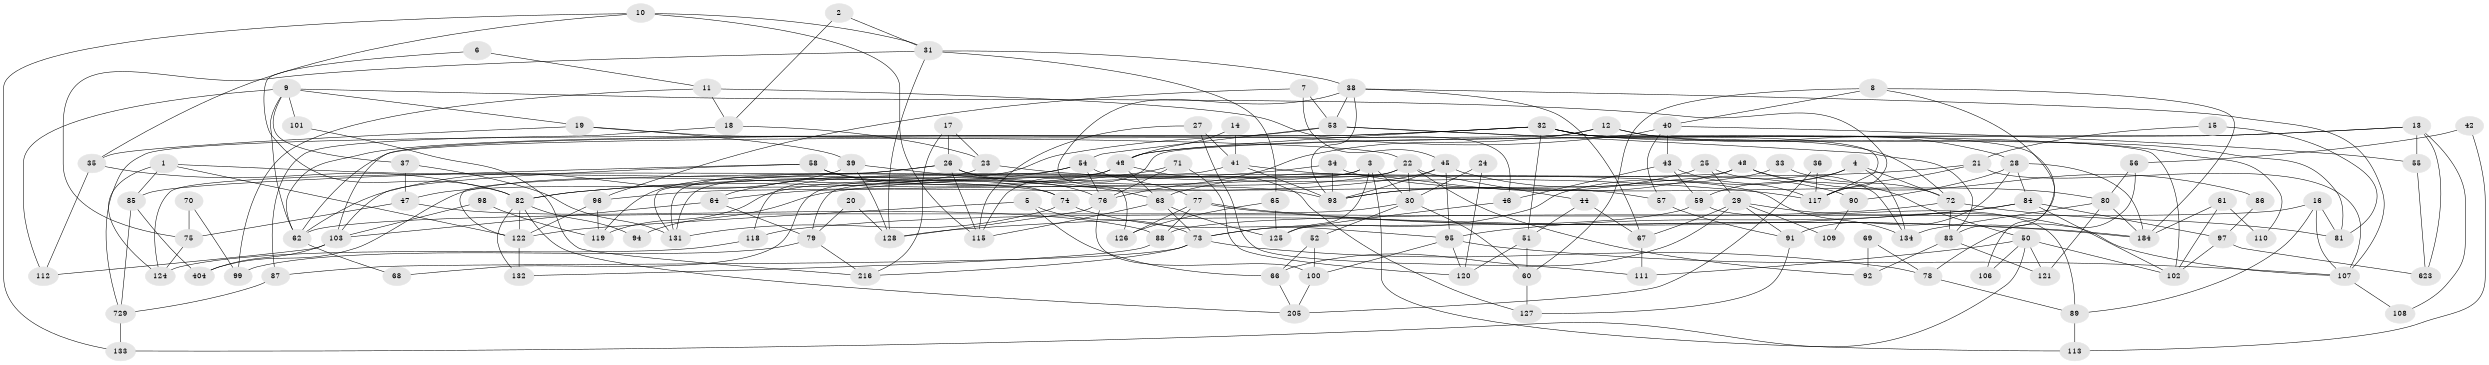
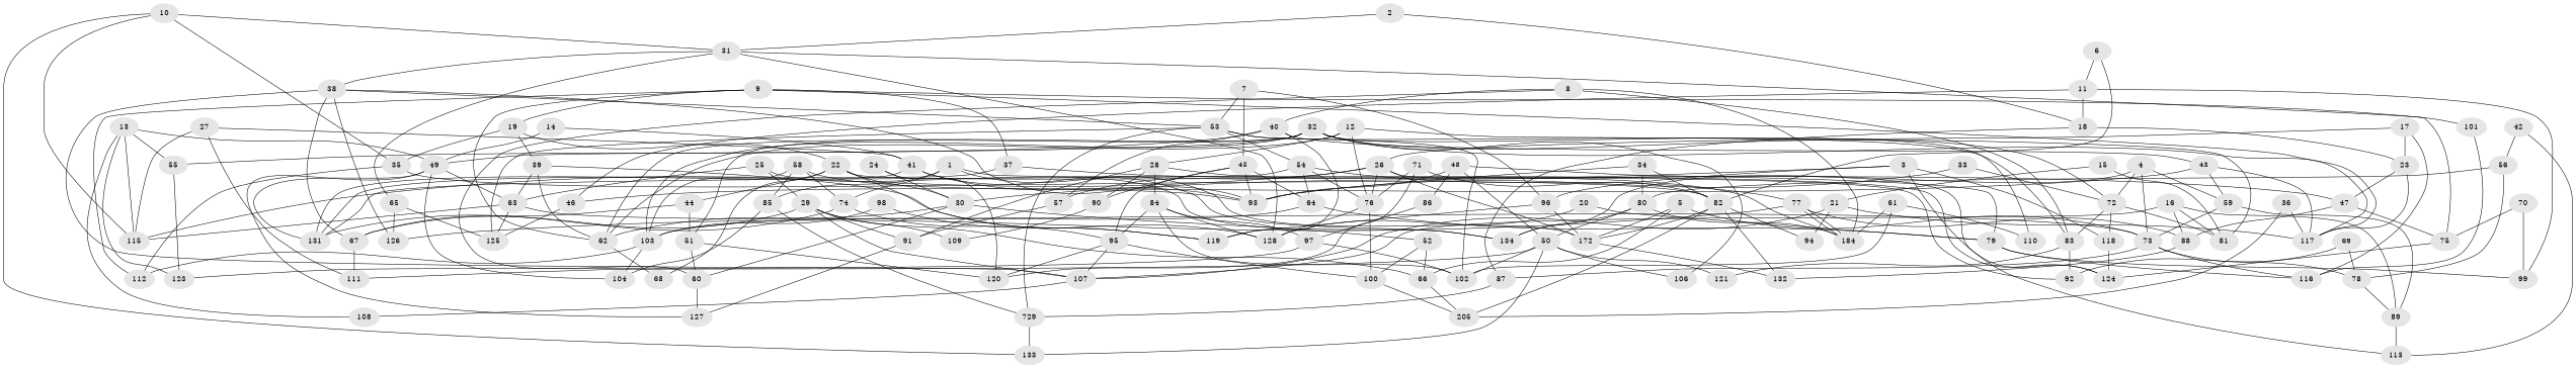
  graph {
    node [color=gray90 style=filled]
    1
    74
    85
-   122
+   122 [label=172]
    124
    131
    95
-   104 [label=404]
+   104
    n9 [label=729]
    132
    2
    18
    31
    23
    87
    128
    38
    65
    75
    3
    30
    96
    113
    118
    125
    60
    62
    52
    119
    4
    59
    72
    73
    n34 [label=134]
    89
    83
    81
-   116 [label=216]
+   116
    78
    5
    66
    n42 [label=205]
    6
    11
    82
    46
    99
    94
    7
    45
    53
    90
    93
    64
    102
    54
    8
    40
    n59 [label=184]
    55
    57
    43
    127
    92
    121
    9
    19
    37
    101
    112
    117
    35
    22
    39
    47
    68
    10
    115
    133
    12
    28
    76
    84
    91
    100
    13
    49
    108
-   123 [label=623]
+   123
    63
    14
    41
    15
    21
    107
    16
    88
    17
    26
    44
    20
    79
    67
    51
    24
    120
    25
    29
    109
    27
    111
    97
    126
    32
    103
    106
    110
    33
    34
    80
    36
    42
    56
    48
    50
    86
    77
    58
    61
    69
    70
    71
    98
    1 -- 74
    1 -- 85
    1 -- 122
    1 -- 124
    74 -- 131
    74 -- 95
    85 -- 104
    85 -- n9
    122 -- 132
    95 -- 100
    95 -- 107
    95 -- 120
    n9 -- 133
    2 -- 18
    2 -- 31
    18 -- 23
    18 -- 87
    31 -- 128
    31 -- 38
    31 -- 65
    31 -- 75
    23 -- 117
    23 -- 47
    87 -- n9
    38 -- 53
    38 -- 93
    38 -- 107
    38 -- 67
    38 -- 126
    65 -- 125
    65 -- 126
    75 -- 124
    3 -- 30
    3 -- 96
    3 -- 113
    3 -- 118
-   3 -- 125
+   53 -- 125
    30 -- 60
    30 -- 62
    30 -- 52
    96 -- 122
    96 -- 119
    118 -- 124
    60 -- 127
    62 -- 68
    52 -- 66
    52 -- 100
    4 -- 59
    4 -- 72
    4 -- 73
    4 -- n34
    59 -- 73
    59 -- 89
    72 -- 118
    72 -- 83
    72 -- 81
    73 -- 87
    73 -- 116
    73 -- 78
    89 -- 113
    83 -- 92
    83 -- 121
    78 -- 89
    5 -- 122
    5 -- 73
    5 -- 66
    66 -- n42
    6 -- 11
    6 -- 82
    11 -- 18
    11 -- 46
    11 -- 99
    82 -- 122
    82 -- 132
    82 -- n42
    82 -- 94
    46 -- 125
    7 -- 96
    7 -- 45
    7 -- 53
    45 -- 95
    45 -- 90
    45 -- 93
    45 -- 64
    53 -- n9
    53 -- 83
    53 -- 102
    53 -- 54
    90 -- 109
    64 -- 79
    64 -- 103
    54 -- 131
    54 -- 64
    54 -- 76
    54 -- 77
    8 -- 60
    8 -- 83
    8 -- 40
    8 -- n59
    40 -- 119
    40 -- 55
    40 -- 57
    40 -- 43
    55 -- 123
    57 -- 91
    43 -- 59
    43 -- 46
    43 -- 117
    9 -- 62
    9 -- 19
    9 -- 37
    9 -- 101
    9 -- 112
    9 -- 117
    19 -- 35
    19 -- 22
    19 -- 39
    37 -- 131
    37 -- 47
    101 -- 116
    35 -- 82
    35 -- 112
    22 -- 30
    22 -- 119
    22 -- 92
    22 -- 68
    22 -- 44
    39 -- 128
    39 -- 62
    39 -- 63
    47 -- 75
    47 -- 88
    10 -- 31
    10 -- 35
    10 -- 115
    10 -- 133
    12 -- 62
    12 -- 81
    12 -- 28
    12 -- 76
    28 -- 90
    28 -- n59
    28 -- 84
    28 -- 91
    76 -- 128
    76 -- 100
    84 -- 95
    84 -- 128
    84 -- 102
    84 -- 97
    91 -- 127
    100 -- n42
    13 -- 55
    13 -- 115
    13 -- 49
    13 -- 108
    13 -- 123
    49 -- 131
    49 -- 104
    49 -- 127
    49 -- 63
    63 -- 125
    63 -- 73
    63 -- 115
    14 -- 49
    14 -- 41
    41 -- 131
    41 -- n34
    41 -- 93
    15 -- 81
    15 -- 21
    21 -- 94
    21 -- 117
    21 -- 107
    107 -- 108
    16 -- 89
    16 -- 81
    16 -- 107
    16 -- 88
    88 -- 132
    17 -- 23
    17 -- 116
    17 -- 26
    26 -- 122
    26 -- 124
    26 -- 57
    26 -- 115
    26 -- 76
    44 -- 67
    44 -- 51
    20 -- 128
    20 -- 79
    79 -- 116
    79 -- 99
    67 -- 111
    51 -- 60
    51 -- 120
    24 -- 30
    24 -- 120
    25 -- n34
    25 -- 63
    25 -- 29
    29 -- 66
    29 -- 91
    29 -- 107
    29 -- 67
    29 -- 109
    27 -- 115
    27 -- 41
    27 -- 111
    97 -- 102
    97 -- 123
    32 -- 62
    32 -- 72
    32 -- 117
    32 -- 49
    32 -- 51
    32 -- 103
    32 -- 106
    32 -- 110
    103 -- 104
    103 -- 112
    33 -- 72
    33 -- 93
    34 -- 82
    34 -- 93
    34 -- 80
    80 -- n34
    80 -- n59
-   80 -- 121
+   80 -- 50
    36 -- n42
    36 -- 117
    42 -- 113
    42 -- 56
    56 -- 78
    56 -- 80
    48 -- 93
    48 -- 79
    48 -- 50
    48 -- 86
    50 -- 102
    50 -- 121
    50 -- 133
    50 -- 111
    50 -- 106
    86 -- 97
    77 -- n59
    77 -- n59
    77 -- 88
    77 -- 126
    58 -- 74
    58 -- 85
    58 -- 93
    58 -- 103
    61 -- 102
    61 -- n59
    61 -- 110
    69 -- 78
    69 -- 92
    70 -- 75
    70 -- 99
    71 -- 82
    71 -- 76
    71 -- 120
    98 -- 119
    98 -- 103
  }
